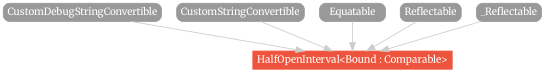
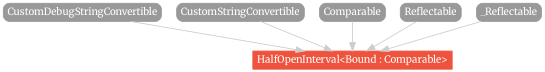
  strict digraph {
    fontname=Merriweather
    node [color="#999999" fillcolor="#999999" fontcolor=white fontname=Merriweather fontsize=12 margin="0.07,0.05" shape=box style="filled,rounded"]
    edge [color="#cccccc" fontname=Merriweather]
    "HalfOpenInterval<Bound : Comparable>" [color="#ee543d" fillcolor="#ee543d" height=0.3 style=filled]
    CustomDebugStringConvertible [height=0.3]
    CustomStringConvertible [height=0.3]
-   Equatable [height=0.3]
+   Equatable [height=0.3 label=Comparable]
    n5 [height=0.3 label=Reflectable]
    _Reflectable [height=0.3]
    subgraph sub_1 {
      rank=max
      "HalfOpenInterval<Bound : Comparable>"
    }
    CustomDebugStringConvertible -> "HalfOpenInterval<Bound : Comparable>"
    CustomStringConvertible -> "HalfOpenInterval<Bound : Comparable>"
    Equatable -> "HalfOpenInterval<Bound : Comparable>"
    n5 -> "HalfOpenInterval<Bound : Comparable>"
    _Reflectable -> "HalfOpenInterval<Bound : Comparable>"
  }
